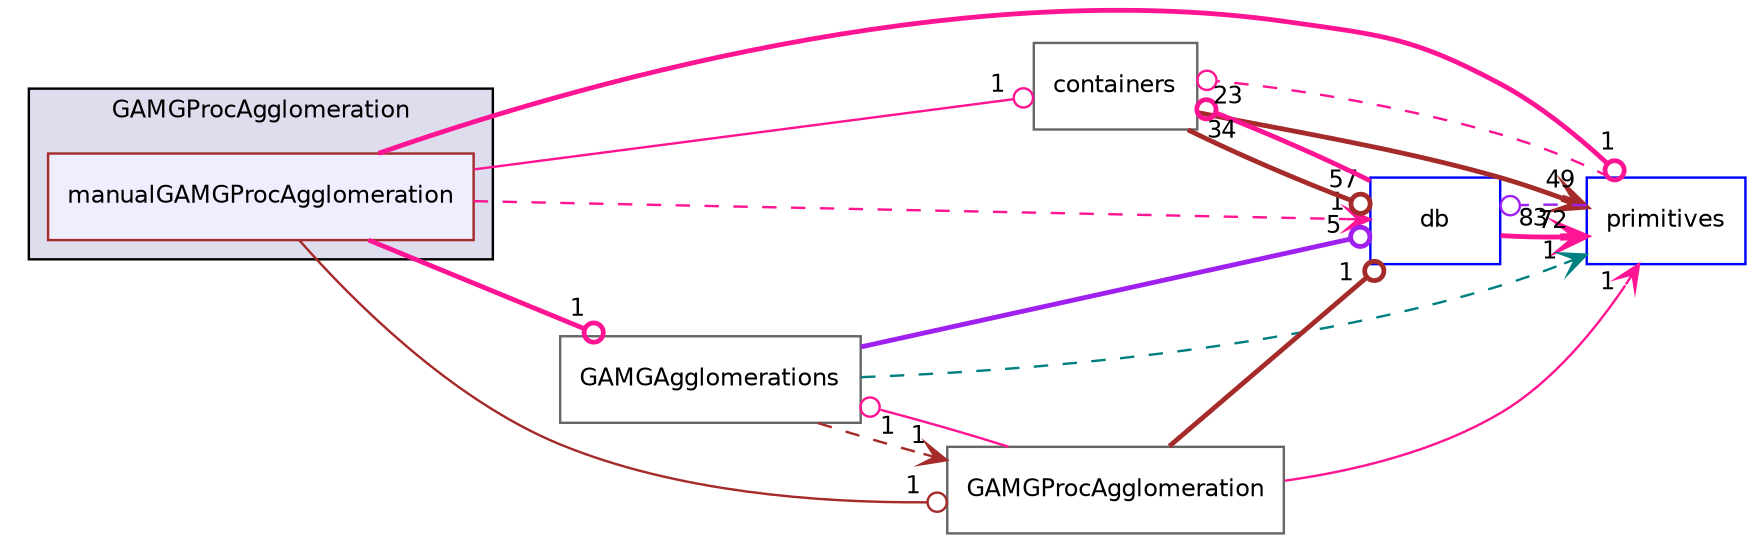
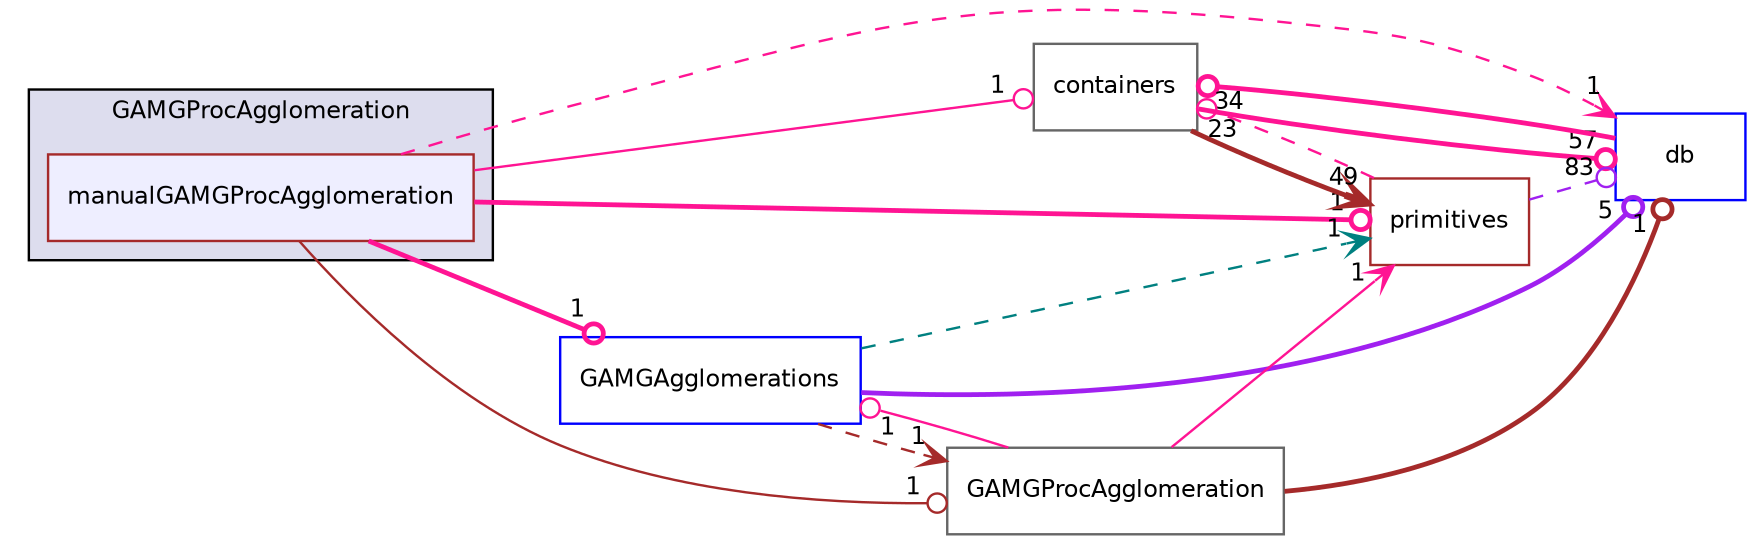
  digraph {
    compound=true
    rankdir=LR
    node [color=brown fontname=Helvetica fontsize=10 shape=box]
    edge [arrowhead=odot color=deeppink headlabel=1 labeldistance=1.5 labelfontname=Helvetica labelfontsize=10 style=bold]
    n1 [fillcolor="#eeeeff" label=manualGAMGProcAgglomeration pencolor=black style=filled]
    n2 [color=gray40 label=containers]
    n3 [color=blue label=db]
-   n4 [color=blue label=primitives]
-   n5 [color=gray40 label=GAMGAgglomerations]
+   n4 [label=primitives]
+   n5 [color=blue label=GAMGAgglomerations]
    n6 [color=gray40 label=GAMGProcAgglomeration]
    subgraph cluster_1 {
      bgcolor="#ddddee"
      fontname=Helvetica
      fontsize=10
      label=GAMGProcAgglomeration
      pencolor=black
      n1
    }
    n1 -> n2 [style=solid]
    n1 -> n3 [arrowhead=vee style=dashed]
    n1 -> n4
    n1 -> n5
    n1 -> n6 [color=brown style=solid]
-   n2 -> n3 [color=brown headlabel=57]
+   n2 -> n3 [headlabel=57]
    n2 -> n4 [arrowhead=vee color=brown headlabel=49]
    n3 -> n2 [headlabel=34]
-   n3 -> n4 [arrowhead=vee headlabel=72]
    n4 -> n2 [headlabel=23 style=dashed]
    n4 -> n3 [color=purple headlabel=83 style=dashed]
    n5 -> n3 [color=purple headlabel=5]
    n5 -> n4 [arrowhead=vee color=teal style=dashed]
    n5 -> n6 [arrowhead=vee color=brown style=dashed]
    n6 -> n3 [color=brown]
    n6 -> n4 [arrowhead=vee style=solid]
    n6 -> n5 [style=solid]
  }
